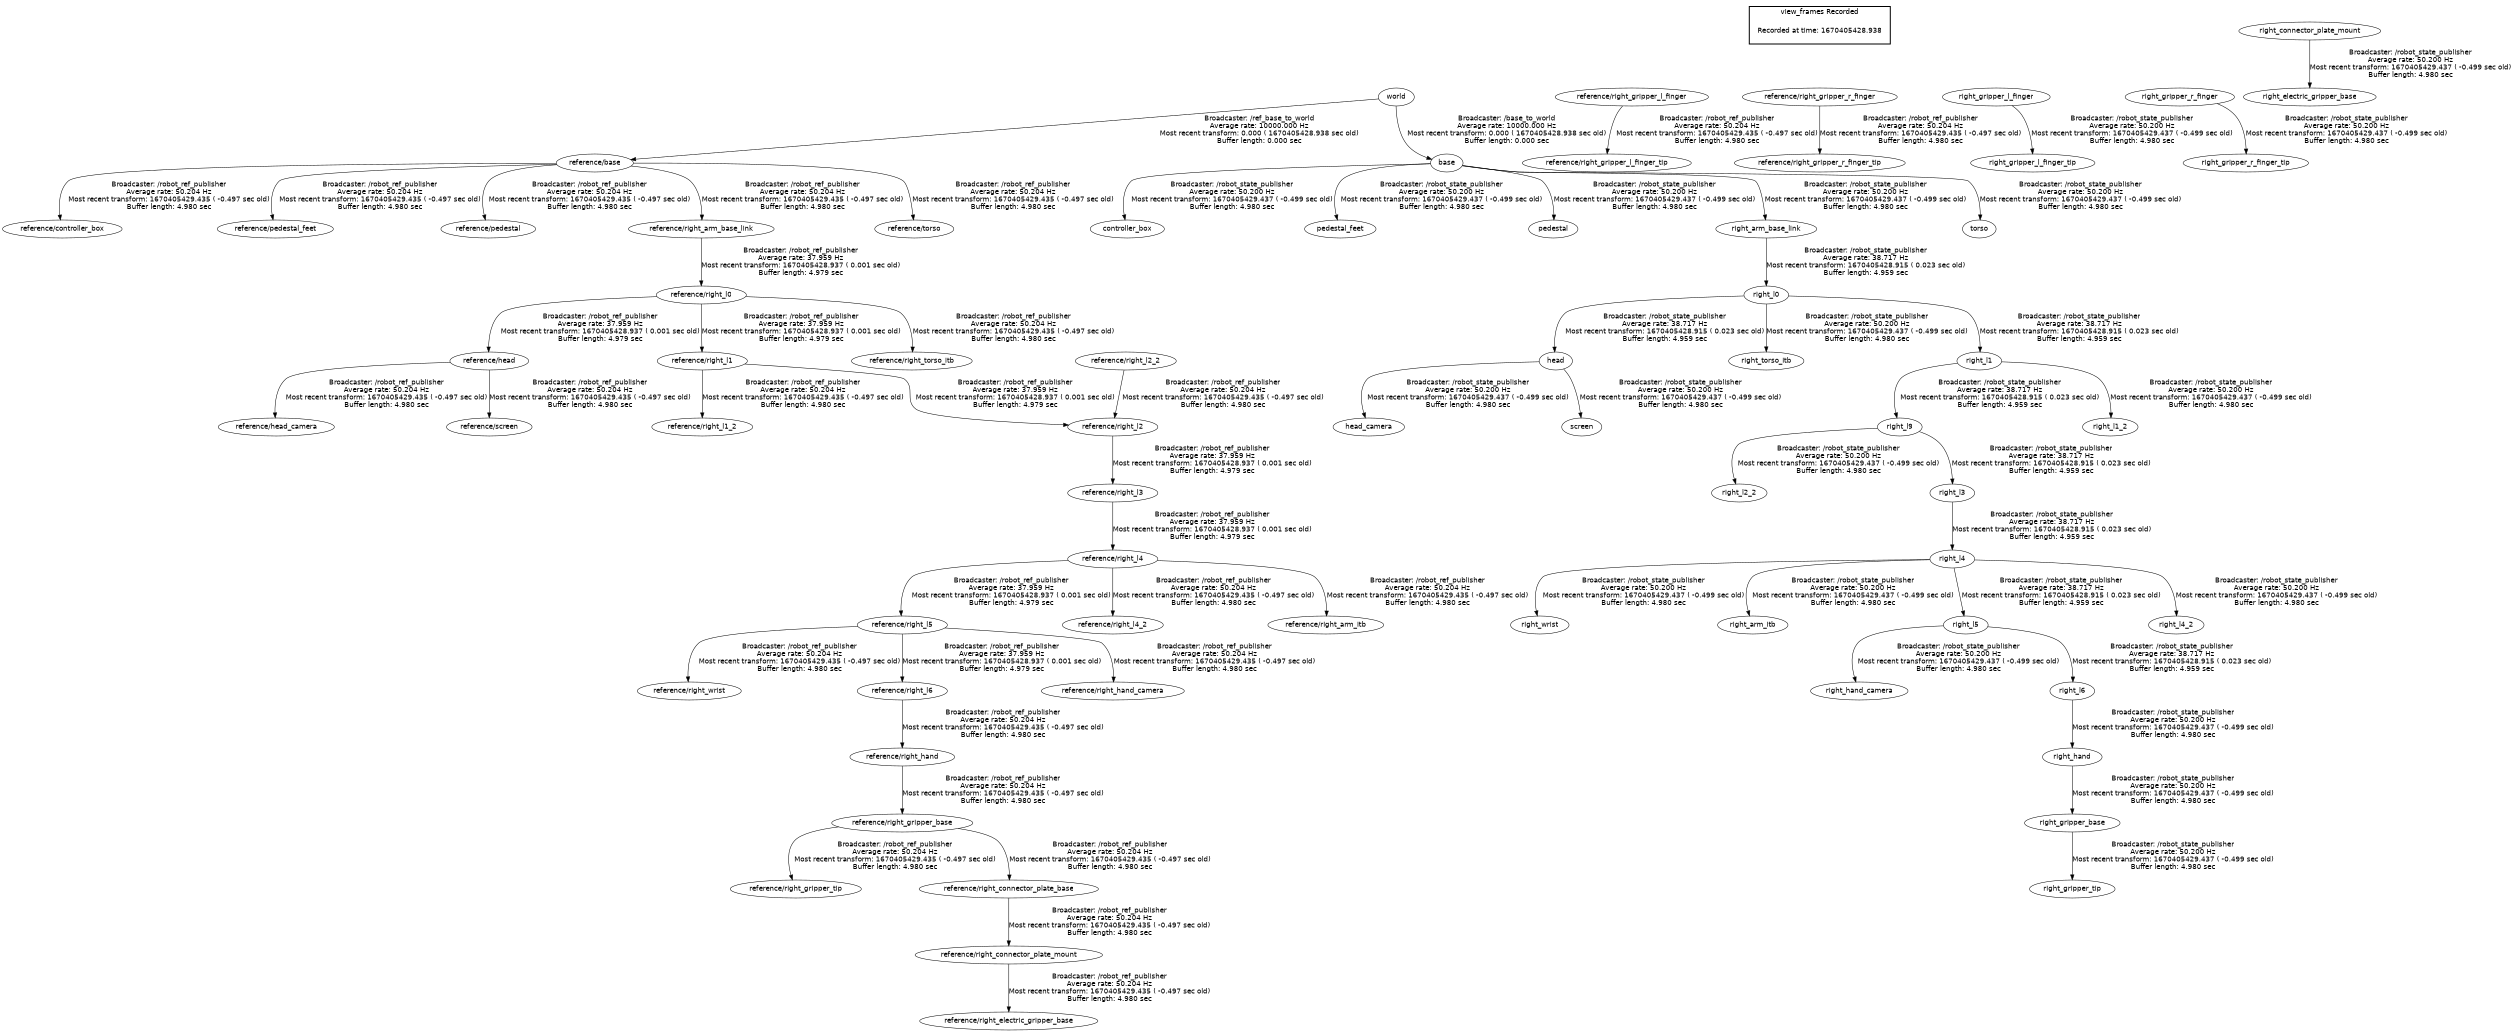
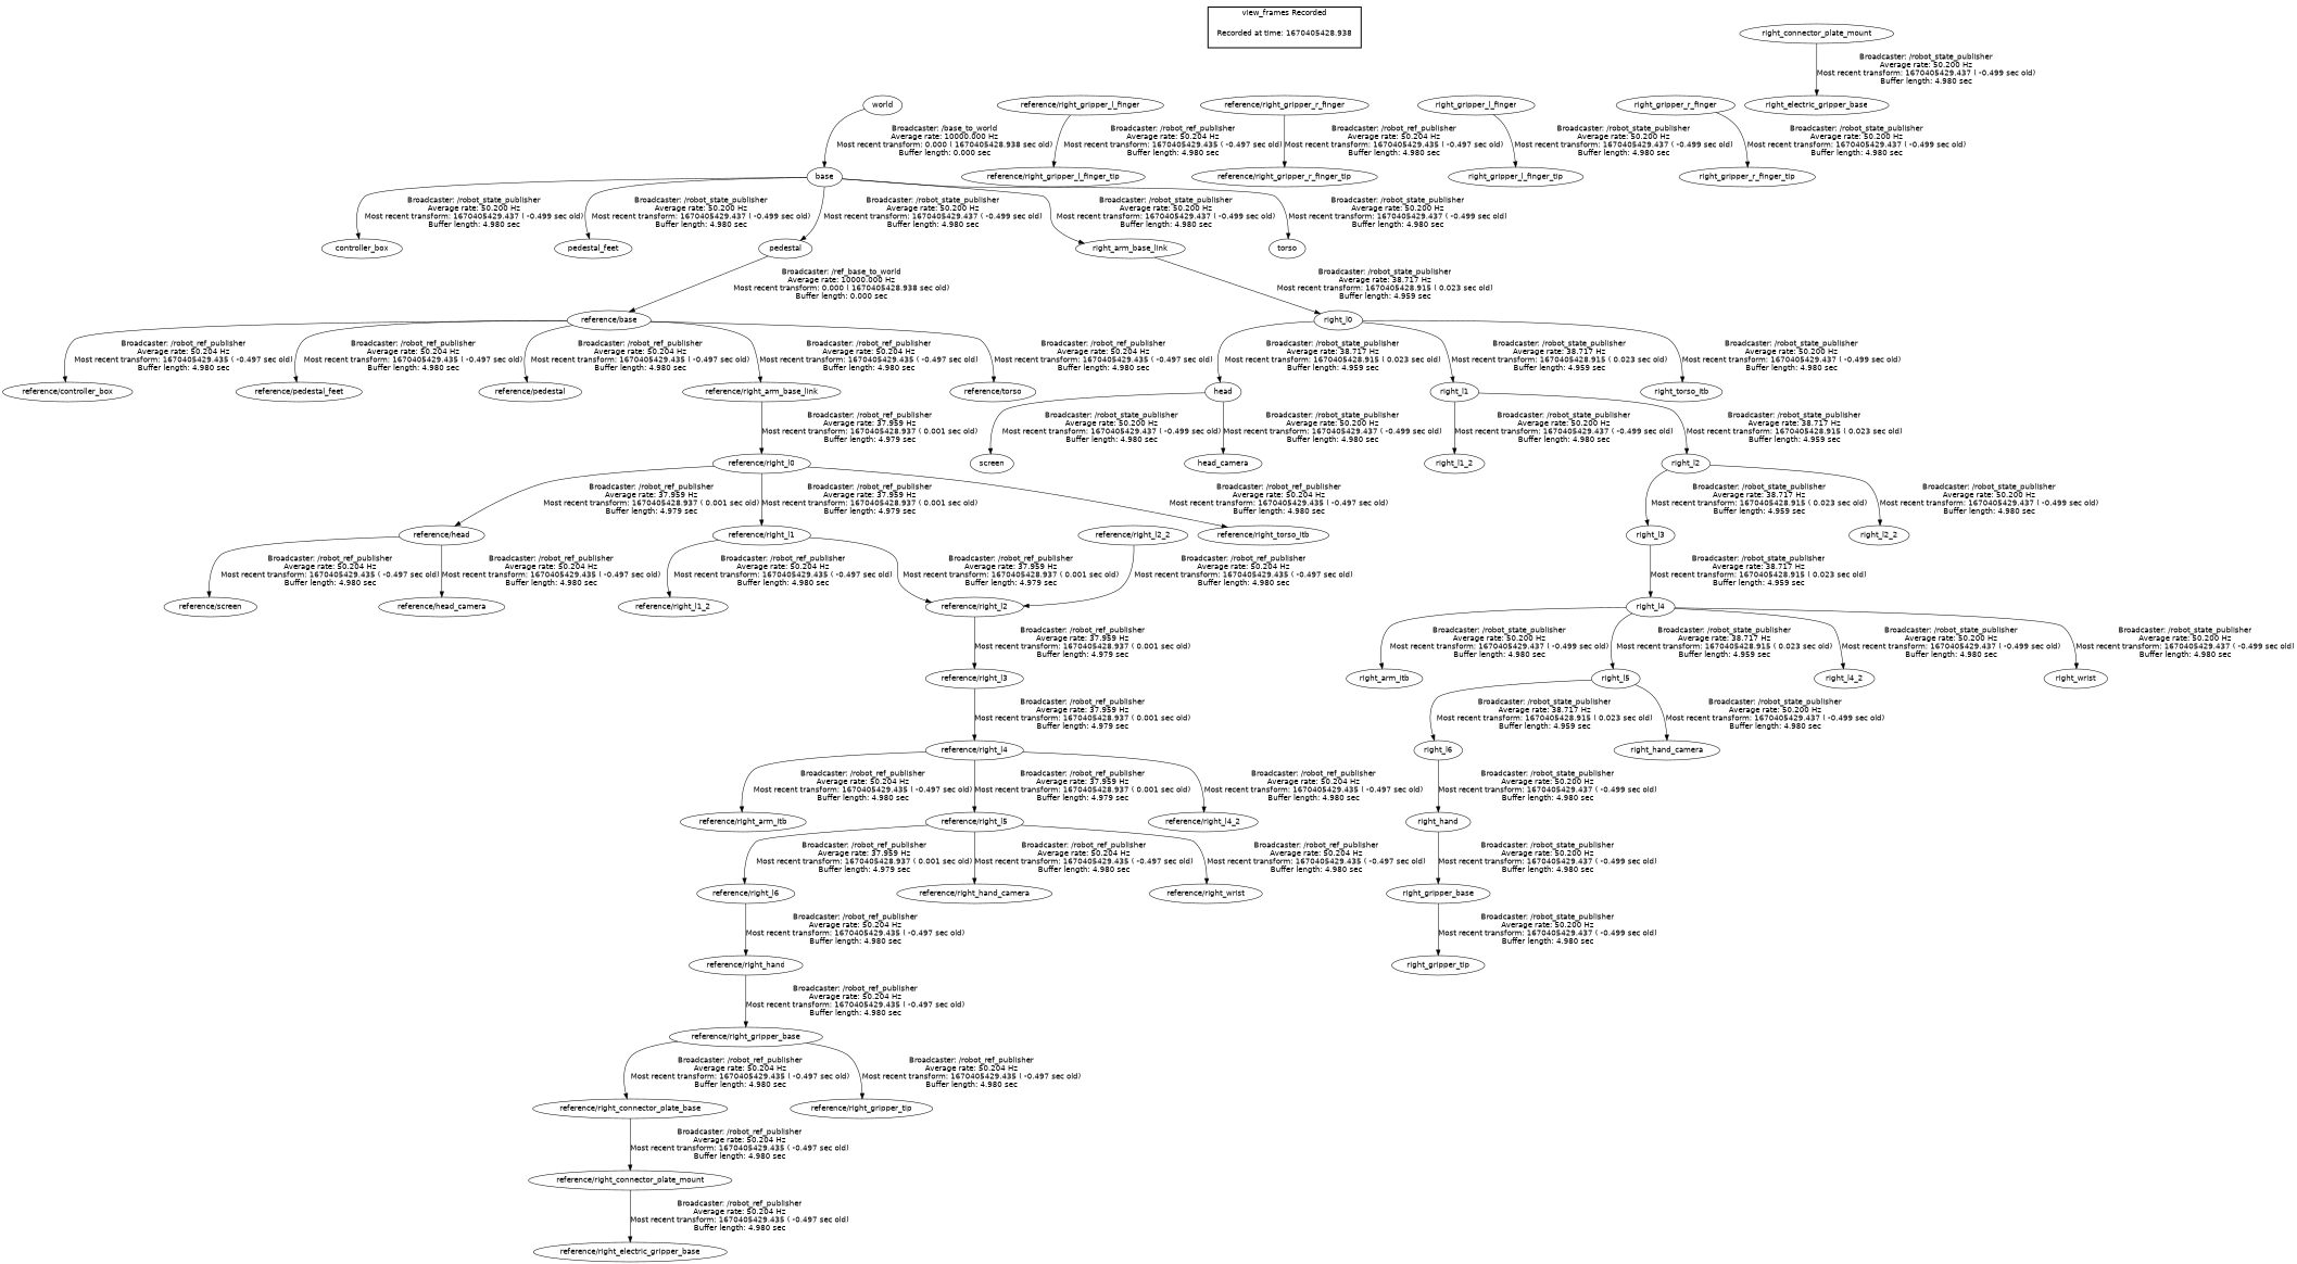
  digraph {
    fontname="DejaVu Sans"
    node [fontname="DejaVu Sans"]
    edge [fontname="DejaVu Sans"]
    "Recorded at time: 1670405428.938" [shape=plaintext]
    world
    "reference/right_gripper_l_finger"
    "reference/right_gripper_r_finger"
    right_gripper_l_finger
    right_gripper_r_finger
    "reference/base"
    base
    "reference/controller_box"
    "reference/pedestal_feet"
    "reference/pedestal"
    "reference/right_arm_base_link"
    "reference/torso"
    controller_box
    pedestal_feet
    pedestal
    right_arm_base_link
    torso
    "reference/right_l0"
    right_l0
    "reference/head"
    "reference/screen"
    "reference/head_camera"
    "reference/right_l1"
    "reference/right_torso_itb"
    "reference/right_l1_2"
    "reference/right_l2"
    "reference/right_l4"
    "reference/right_arm_itb"
    "reference/right_l5"
    "reference/right_l4_2"
    "reference/right_l6"
    "reference/right_hand_camera"
    "reference/right_wrist"
    "reference/right_l3"
    "reference/right_gripper_base"
    "reference/right_connector_plate_base"
    "reference/right_gripper_tip"
    "reference/right_connector_plate_mount"
    "reference/right_electric_gripper_base"
    "reference/right_hand"
    "reference/right_gripper_l_finger_tip"
    "reference/right_gripper_r_finger_tip"
    "reference/right_l2_2"
    head
    screen
    head_camera
    right_l1
    right_torso_itb
    right_l1_2
-   right_l2 [label=right_l9]
+   right_l2
    right_l4
    right_arm_itb
    right_l5
    right_l4_2
    right_wrist
    right_l6
    right_hand_camera
    right_l3
    right_gripper_base
    right_gripper_tip
    right_connector_plate_mount
    right_electric_gripper_base
    right_hand
    right_gripper_l_finger_tip
    right_gripper_r_finger_tip
    right_l2_2
    subgraph cluster_1 {
      color=black
      label="view_frames Recorded"
      style=bold
      "Recorded at time: 1670405428.938"
    }
    "Recorded at time: 1670405428.938" -> world [style=invis]
    "Recorded at time: 1670405428.938" -> "reference/right_gripper_l_finger" [style=invis]
    "Recorded at time: 1670405428.938" -> "reference/right_gripper_r_finger" [style=invis]
    "Recorded at time: 1670405428.938" -> right_gripper_l_finger [style=invis]
    "Recorded at time: 1670405428.938" -> right_gripper_r_finger [style=invis]
-   world -> "reference/base" [label="Broadcaster: /ref_base_to_world\nAverage rate: 10000.000 Hz\nMost recent transform: 0.000 ( 1670405428.938 sec old)\nBuffer length: 0.000 sec\n"]
+   pedestal -> "reference/base" [label="Broadcaster: /ref_base_to_world\nAverage rate: 10000.000 Hz\nMost recent transform: 0.000 ( 1670405428.938 sec old)\nBuffer length: 0.000 sec\n"]
    world -> base [label="Broadcaster: /base_to_world\nAverage rate: 10000.000 Hz\nMost recent transform: 0.000 ( 1670405428.938 sec old)\nBuffer length: 0.000 sec\n"]
    "reference/right_gripper_l_finger" -> "reference/right_gripper_l_finger_tip" [label="Broadcaster: /robot_ref_publisher\nAverage rate: 50.204 Hz\nMost recent transform: 1670405429.435 ( -0.497 sec old)\nBuffer length: 4.980 sec\n"]
    "reference/right_gripper_r_finger" -> "reference/right_gripper_r_finger_tip" [label="Broadcaster: /robot_ref_publisher\nAverage rate: 50.204 Hz\nMost recent transform: 1670405429.435 ( -0.497 sec old)\nBuffer length: 4.980 sec\n"]
    right_gripper_l_finger -> right_gripper_l_finger_tip [label="Broadcaster: /robot_state_publisher\nAverage rate: 50.200 Hz\nMost recent transform: 1670405429.437 ( -0.499 sec old)\nBuffer length: 4.980 sec\n"]
    right_gripper_r_finger -> right_gripper_r_finger_tip [label="Broadcaster: /robot_state_publisher\nAverage rate: 50.200 Hz\nMost recent transform: 1670405429.437 ( -0.499 sec old)\nBuffer length: 4.980 sec\n"]
    "reference/base" -> "reference/controller_box" [label="Broadcaster: /robot_ref_publisher\nAverage rate: 50.204 Hz\nMost recent transform: 1670405429.435 ( -0.497 sec old)\nBuffer length: 4.980 sec\n"]
    "reference/base" -> "reference/pedestal_feet" [label="Broadcaster: /robot_ref_publisher\nAverage rate: 50.204 Hz\nMost recent transform: 1670405429.435 ( -0.497 sec old)\nBuffer length: 4.980 sec\n"]
    "reference/base" -> "reference/pedestal" [label="Broadcaster: /robot_ref_publisher\nAverage rate: 50.204 Hz\nMost recent transform: 1670405429.435 ( -0.497 sec old)\nBuffer length: 4.980 sec\n"]
    "reference/base" -> "reference/right_arm_base_link" [label="Broadcaster: /robot_ref_publisher\nAverage rate: 50.204 Hz\nMost recent transform: 1670405429.435 ( -0.497 sec old)\nBuffer length: 4.980 sec\n"]
    "reference/base" -> "reference/torso" [label="Broadcaster: /robot_ref_publisher\nAverage rate: 50.204 Hz\nMost recent transform: 1670405429.435 ( -0.497 sec old)\nBuffer length: 4.980 sec\n"]
    base -> controller_box [label="Broadcaster: /robot_state_publisher\nAverage rate: 50.200 Hz\nMost recent transform: 1670405429.437 ( -0.499 sec old)\nBuffer length: 4.980 sec\n"]
    base -> pedestal_feet [label="Broadcaster: /robot_state_publisher\nAverage rate: 50.200 Hz\nMost recent transform: 1670405429.437 ( -0.499 sec old)\nBuffer length: 4.980 sec\n"]
    base -> pedestal [label="Broadcaster: /robot_state_publisher\nAverage rate: 50.200 Hz\nMost recent transform: 1670405429.437 ( -0.499 sec old)\nBuffer length: 4.980 sec\n"]
    base -> right_arm_base_link [label="Broadcaster: /robot_state_publisher\nAverage rate: 50.200 Hz\nMost recent transform: 1670405429.437 ( -0.499 sec old)\nBuffer length: 4.980 sec\n"]
    base -> torso [label="Broadcaster: /robot_state_publisher\nAverage rate: 50.200 Hz\nMost recent transform: 1670405429.437 ( -0.499 sec old)\nBuffer length: 4.980 sec\n"]
    "reference/right_arm_base_link" -> "reference/right_l0" [label="Broadcaster: /robot_ref_publisher\nAverage rate: 37.959 Hz\nMost recent transform: 1670405428.937 ( 0.001 sec old)\nBuffer length: 4.979 sec\n"]
    right_arm_base_link -> right_l0 [label="Broadcaster: /robot_state_publisher\nAverage rate: 38.717 Hz\nMost recent transform: 1670405428.915 ( 0.023 sec old)\nBuffer length: 4.959 sec\n"]
    "reference/right_l0" -> "reference/head" [label="Broadcaster: /robot_ref_publisher\nAverage rate: 37.959 Hz\nMost recent transform: 1670405428.937 ( 0.001 sec old)\nBuffer length: 4.979 sec\n"]
    "reference/right_l0" -> "reference/right_l1" [label="Broadcaster: /robot_ref_publisher\nAverage rate: 37.959 Hz\nMost recent transform: 1670405428.937 ( 0.001 sec old)\nBuffer length: 4.979 sec\n"]
    "reference/right_l0" -> "reference/right_torso_itb" [label="Broadcaster: /robot_ref_publisher\nAverage rate: 50.204 Hz\nMost recent transform: 1670405429.435 ( -0.497 sec old)\nBuffer length: 4.980 sec\n"]
    right_l0 -> head [label="Broadcaster: /robot_state_publisher\nAverage rate: 38.717 Hz\nMost recent transform: 1670405428.915 ( 0.023 sec old)\nBuffer length: 4.959 sec\n"]
    right_l0 -> right_l1 [label="Broadcaster: /robot_state_publisher\nAverage rate: 38.717 Hz\nMost recent transform: 1670405428.915 ( 0.023 sec old)\nBuffer length: 4.959 sec\n"]
    right_l0 -> right_torso_itb [label="Broadcaster: /robot_state_publisher\nAverage rate: 50.200 Hz\nMost recent transform: 1670405429.437 ( -0.499 sec old)\nBuffer length: 4.980 sec\n"]
    "reference/head" -> "reference/screen" [label="Broadcaster: /robot_ref_publisher\nAverage rate: 50.204 Hz\nMost recent transform: 1670405429.435 ( -0.497 sec old)\nBuffer length: 4.980 sec\n"]
    "reference/head" -> "reference/head_camera" [label="Broadcaster: /robot_ref_publisher\nAverage rate: 50.204 Hz\nMost recent transform: 1670405429.435 ( -0.497 sec old)\nBuffer length: 4.980 sec\n"]
    "reference/right_l1" -> "reference/right_l1_2" [label="Broadcaster: /robot_ref_publisher\nAverage rate: 50.204 Hz\nMost recent transform: 1670405429.435 ( -0.497 sec old)\nBuffer length: 4.980 sec\n"]
    "reference/right_l1" -> "reference/right_l2" [label="Broadcaster: /robot_ref_publisher\nAverage rate: 37.959 Hz\nMost recent transform: 1670405428.937 ( 0.001 sec old)\nBuffer length: 4.979 sec\n"]
    "reference/right_l2" -> "reference/right_l3" [label="Broadcaster: /robot_ref_publisher\nAverage rate: 37.959 Hz\nMost recent transform: 1670405428.937 ( 0.001 sec old)\nBuffer length: 4.979 sec\n"]
    "reference/right_l4" -> "reference/right_arm_itb" [label="Broadcaster: /robot_ref_publisher\nAverage rate: 50.204 Hz\nMost recent transform: 1670405429.435 ( -0.497 sec old)\nBuffer length: 4.980 sec\n"]
    "reference/right_l4" -> "reference/right_l5" [label="Broadcaster: /robot_ref_publisher\nAverage rate: 37.959 Hz\nMost recent transform: 1670405428.937 ( 0.001 sec old)\nBuffer length: 4.979 sec\n"]
    "reference/right_l4" -> "reference/right_l4_2" [label="Broadcaster: /robot_ref_publisher\nAverage rate: 50.204 Hz\nMost recent transform: 1670405429.435 ( -0.497 sec old)\nBuffer length: 4.980 sec\n"]
    "reference/right_l5" -> "reference/right_l6" [label="Broadcaster: /robot_ref_publisher\nAverage rate: 37.959 Hz\nMost recent transform: 1670405428.937 ( 0.001 sec old)\nBuffer length: 4.979 sec\n"]
    "reference/right_l5" -> "reference/right_hand_camera" [label="Broadcaster: /robot_ref_publisher\nAverage rate: 50.204 Hz\nMost recent transform: 1670405429.435 ( -0.497 sec old)\nBuffer length: 4.980 sec\n"]
    "reference/right_l5" -> "reference/right_wrist" [label="Broadcaster: /robot_ref_publisher\nAverage rate: 50.204 Hz\nMost recent transform: 1670405429.435 ( -0.497 sec old)\nBuffer length: 4.980 sec\n"]
    "reference/right_l6" -> "reference/right_hand" [label="Broadcaster: /robot_ref_publisher\nAverage rate: 50.204 Hz\nMost recent transform: 1670405429.435 ( -0.497 sec old)\nBuffer length: 4.980 sec\n"]
    "reference/right_l3" -> "reference/right_l4" [label="Broadcaster: /robot_ref_publisher\nAverage rate: 37.959 Hz\nMost recent transform: 1670405428.937 ( 0.001 sec old)\nBuffer length: 4.979 sec\n"]
    "reference/right_gripper_base" -> "reference/right_connector_plate_base" [label="Broadcaster: /robot_ref_publisher\nAverage rate: 50.204 Hz\nMost recent transform: 1670405429.435 ( -0.497 sec old)\nBuffer length: 4.980 sec\n"]
    "reference/right_gripper_base" -> "reference/right_gripper_tip" [label="Broadcaster: /robot_ref_publisher\nAverage rate: 50.204 Hz\nMost recent transform: 1670405429.435 ( -0.497 sec old)\nBuffer length: 4.980 sec\n"]
    "reference/right_connector_plate_base" -> "reference/right_connector_plate_mount" [label="Broadcaster: /robot_ref_publisher\nAverage rate: 50.204 Hz\nMost recent transform: 1670405429.435 ( -0.497 sec old)\nBuffer length: 4.980 sec\n"]
    "reference/right_connector_plate_mount" -> "reference/right_electric_gripper_base" [label="Broadcaster: /robot_ref_publisher\nAverage rate: 50.204 Hz\nMost recent transform: 1670405429.435 ( -0.497 sec old)\nBuffer length: 4.980 sec\n"]
    "reference/right_hand" -> "reference/right_gripper_base" [label="Broadcaster: /robot_ref_publisher\nAverage rate: 50.204 Hz\nMost recent transform: 1670405429.435 ( -0.497 sec old)\nBuffer length: 4.980 sec\n"]
    "reference/right_l2_2" -> "reference/right_l2" [label="Broadcaster: /robot_ref_publisher\nAverage rate: 50.204 Hz\nMost recent transform: 1670405429.435 ( -0.497 sec old)\nBuffer length: 4.980 sec\n"]
    head -> screen [label="Broadcaster: /robot_state_publisher\nAverage rate: 50.200 Hz\nMost recent transform: 1670405429.437 ( -0.499 sec old)\nBuffer length: 4.980 sec\n"]
    head -> head_camera [label="Broadcaster: /robot_state_publisher\nAverage rate: 50.200 Hz\nMost recent transform: 1670405429.437 ( -0.499 sec old)\nBuffer length: 4.980 sec\n"]
    right_l1 -> right_l1_2 [label="Broadcaster: /robot_state_publisher\nAverage rate: 50.200 Hz\nMost recent transform: 1670405429.437 ( -0.499 sec old)\nBuffer length: 4.980 sec\n"]
    right_l1 -> right_l2 [label="Broadcaster: /robot_state_publisher\nAverage rate: 38.717 Hz\nMost recent transform: 1670405428.915 ( 0.023 sec old)\nBuffer length: 4.959 sec\n"]
    right_l2 -> right_l3 [label="Broadcaster: /robot_state_publisher\nAverage rate: 38.717 Hz\nMost recent transform: 1670405428.915 ( 0.023 sec old)\nBuffer length: 4.959 sec\n"]
    right_l2 -> right_l2_2 [label="Broadcaster: /robot_state_publisher\nAverage rate: 50.200 Hz\nMost recent transform: 1670405429.437 ( -0.499 sec old)\nBuffer length: 4.980 sec\n"]
    right_l4 -> right_arm_itb [label="Broadcaster: /robot_state_publisher\nAverage rate: 50.200 Hz\nMost recent transform: 1670405429.437 ( -0.499 sec old)\nBuffer length: 4.980 sec\n"]
    right_l4 -> right_l5 [label="Broadcaster: /robot_state_publisher\nAverage rate: 38.717 Hz\nMost recent transform: 1670405428.915 ( 0.023 sec old)\nBuffer length: 4.959 sec\n"]
    right_l4 -> right_l4_2 [label="Broadcaster: /robot_state_publisher\nAverage rate: 50.200 Hz\nMost recent transform: 1670405429.437 ( -0.499 sec old)\nBuffer length: 4.980 sec\n"]
    right_l4 -> right_wrist [label="Broadcaster: /robot_state_publisher\nAverage rate: 50.200 Hz\nMost recent transform: 1670405429.437 ( -0.499 sec old)\nBuffer length: 4.980 sec\n"]
    right_l5 -> right_l6 [label="Broadcaster: /robot_state_publisher\nAverage rate: 38.717 Hz\nMost recent transform: 1670405428.915 ( 0.023 sec old)\nBuffer length: 4.959 sec\n"]
    right_l5 -> right_hand_camera [label="Broadcaster: /robot_state_publisher\nAverage rate: 50.200 Hz\nMost recent transform: 1670405429.437 ( -0.499 sec old)\nBuffer length: 4.980 sec\n"]
    right_l6 -> right_hand [label="Broadcaster: /robot_state_publisher\nAverage rate: 50.200 Hz\nMost recent transform: 1670405429.437 ( -0.499 sec old)\nBuffer length: 4.980 sec\n"]
    right_l3 -> right_l4 [label="Broadcaster: /robot_state_publisher\nAverage rate: 38.717 Hz\nMost recent transform: 1670405428.915 ( 0.023 sec old)\nBuffer length: 4.959 sec\n"]
    right_gripper_base -> right_gripper_tip [label="Broadcaster: /robot_state_publisher\nAverage rate: 50.200 Hz\nMost recent transform: 1670405429.437 ( -0.499 sec old)\nBuffer length: 4.980 sec\n"]
    right_connector_plate_mount -> right_electric_gripper_base [label="Broadcaster: /robot_state_publisher\nAverage rate: 50.200 Hz\nMost recent transform: 1670405429.437 ( -0.499 sec old)\nBuffer length: 4.980 sec\n"]
    right_hand -> right_gripper_base [label="Broadcaster: /robot_state_publisher\nAverage rate: 50.200 Hz\nMost recent transform: 1670405429.437 ( -0.499 sec old)\nBuffer length: 4.980 sec\n"]
  }
